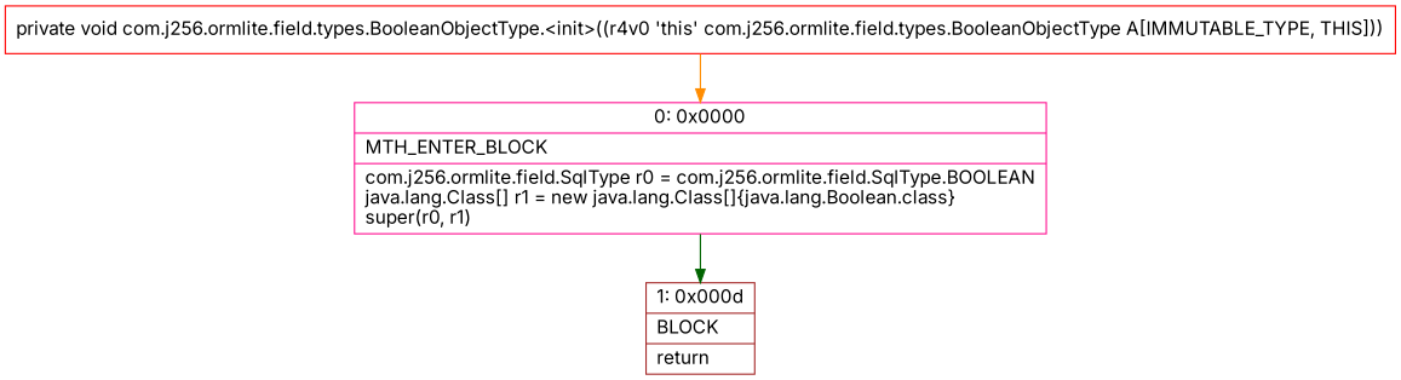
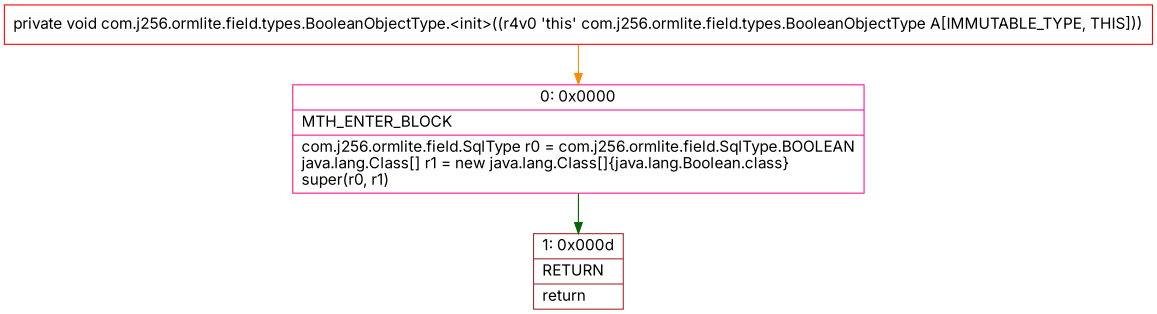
  digraph {
    fontname=Inter
    node [shape=record fontname=Inter]
    edge [fontname=Inter]
    n1 [label="{0\:\ 0x0000|MTH_ENTER_BLOCK\l|com.j256.ormlite.field.SqlType r0 = com.j256.ormlite.field.SqlType.BOOLEAN\ljava.lang.Class[] r1 = new java.lang.Class[]\{java.lang.Boolean.class\}\lsuper(r0, r1)\l}" color=deeppink]
-   n2 [label="{1\:\ 0x000d|BLOCK\l|return\l}" color=brown]
+   n2 [label="{1\:\ 0x000d|RETURN\l|return\l}" color=brown]
    n3 [label="{private void com.j256.ormlite.field.types.BooleanObjectType.\<init\>((r4v0 'this' com.j256.ormlite.field.types.BooleanObjectType A[IMMUTABLE_TYPE, THIS])) }" color=red]
    n1 -> n2 [color=darkgreen]
    n3 -> n1 [color=darkorange]
  }
